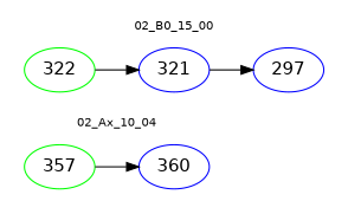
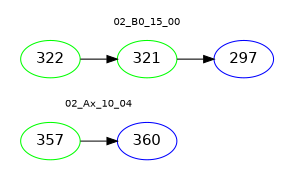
  digraph {
    fontname="DejaVu Sans"
    rankdir=LR
    node [color=blue fontname="DejaVu Sans"]
    edge [color=black fontname="DejaVu Sans"]
    n1 [color=green label=357]
    n2 [label=360]
    n3 [color=green label=322]
-   n4 [label=321]
+   n4 [color=green label=321]
    n5 [label=297]
    subgraph cluster_1 {
      color=white
      fontsize=10
      label="02_Ax_10_04"
      n1
      n2
    }
    subgraph cluster_2 {
      color=white
      fontsize=10
      label="02_B0_15_00"
      n3
      n4
      n5
    }
    n1 -> n2
    n3 -> n4
    n4 -> n5
  }
